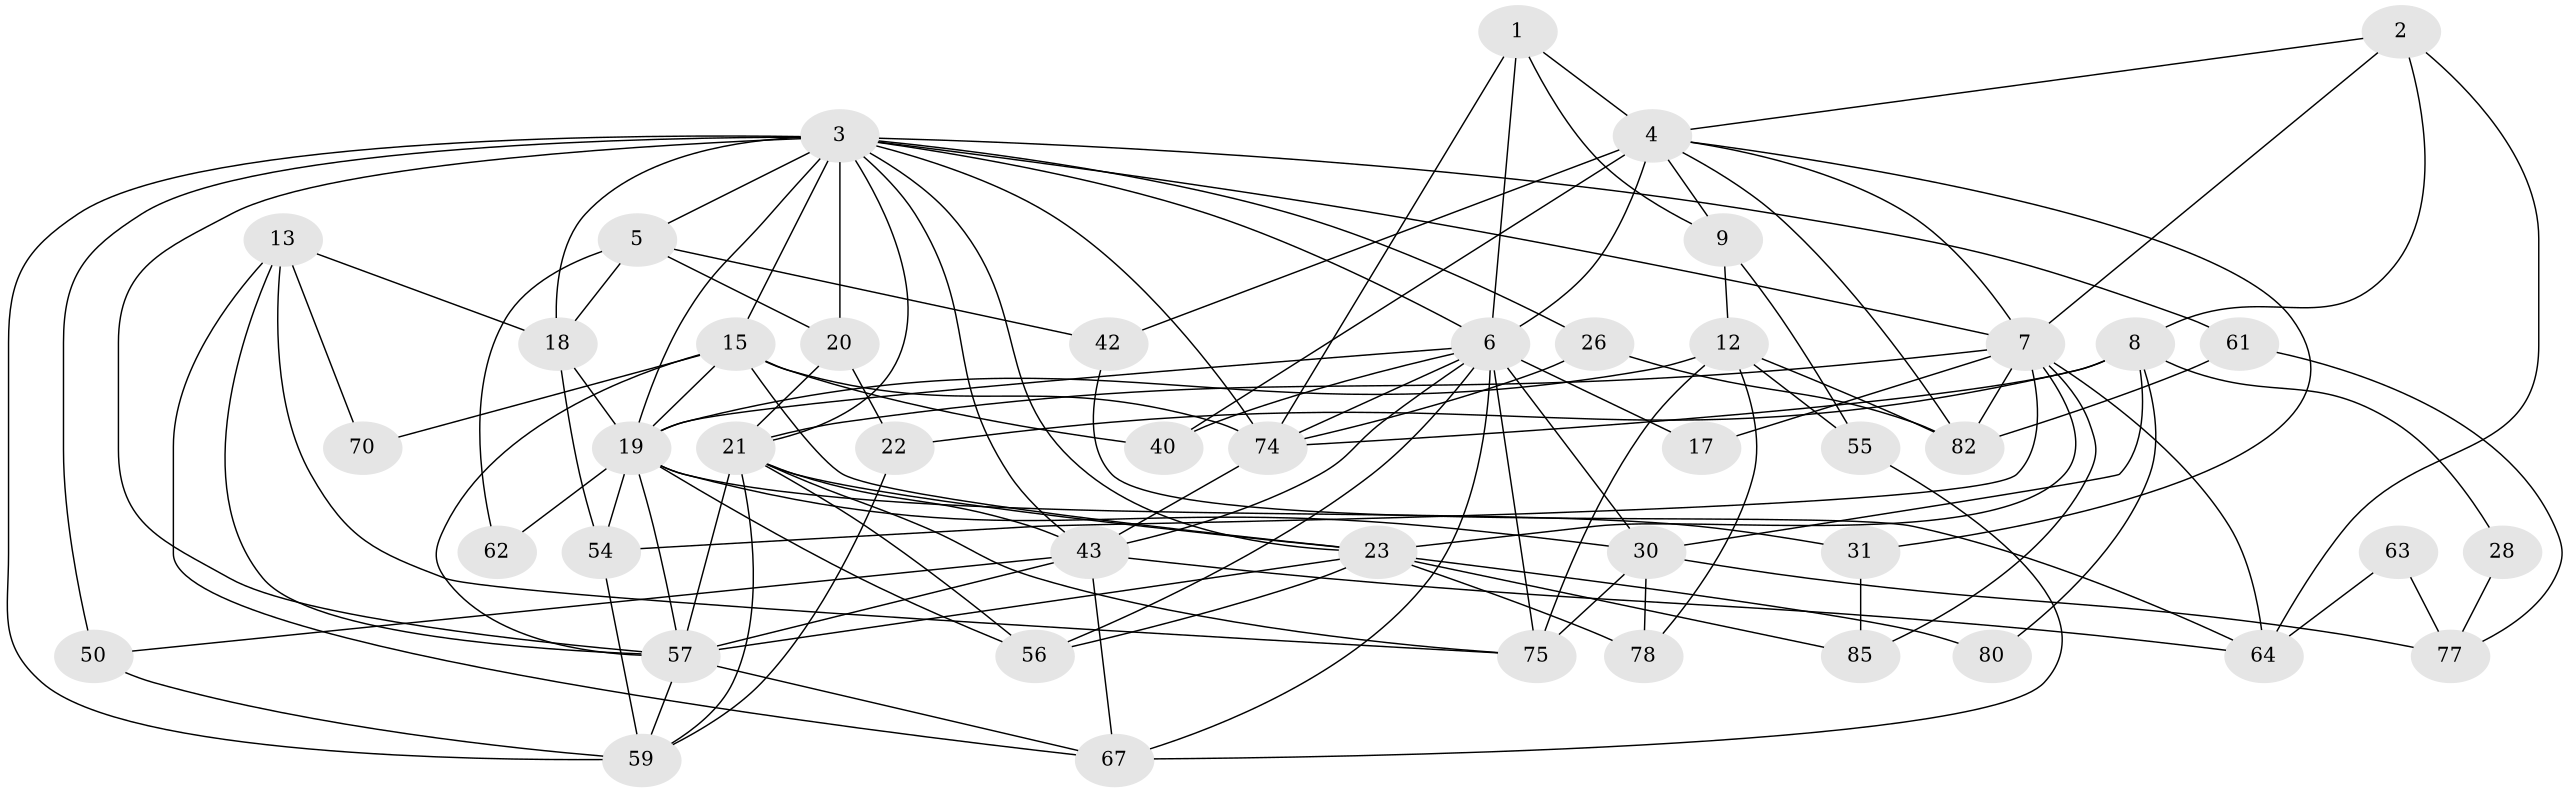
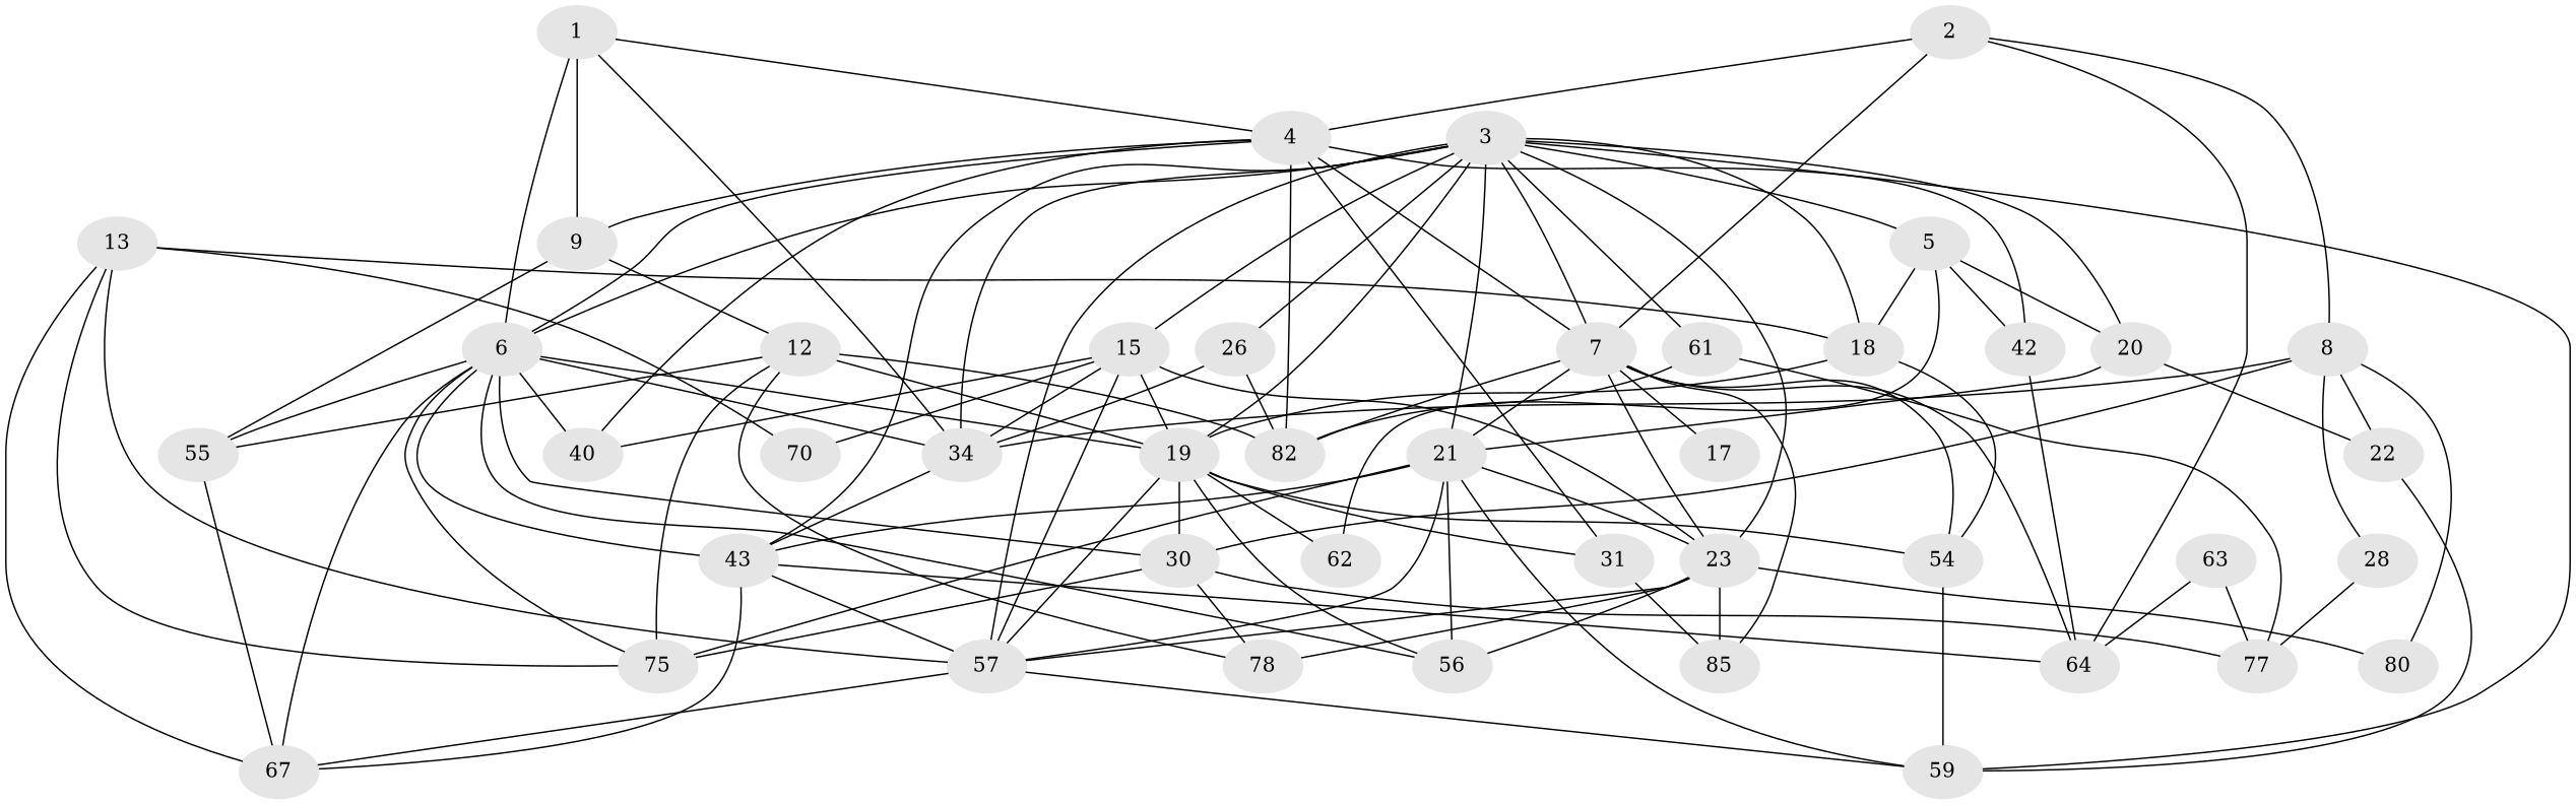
  graph {
    node [color=gray90 style=filled]
    1 [super="+35"]
    4 [super="+60+33+73+16"]
    6 [super="+14+24+71"]
    9 [super="+45"]
-   34 [super="+91" label=74]
+   34 [super="+91"]
    7 [super="+41+51+86"]
    31
    40
    42
    82 [super="+90"]
    19 [super="+29+37+49"]
    43 [super="+52"]
    17
    30 [super="+32+47"]
    56 [super="+89"]
    67 [super="+84"]
    75
    12 [super="+46"]
    55
    2
    8 [super="+25"]
    64 [super="+69"]
    21 [super="+26"]
    23 [super="+39+88"]
    54
    85
    28
    80
    22
    3 [super="+10+38+11+81"]
    5 [super="+72+79"]
    15 [super="+48"]
    18
    20 [super="+66"]
    n35 [label=26]
-   50
    57 [super="+92"]
    59
    61 [super="+83"]
    62
    70
    78
    77
    13 [super="+65"]
    63
    1 -- 4
    1 -- 6 [weight=2]
    1 -- 9
    1 -- 34
    4 -- 6 [weight=2]
    4 -- 9
    4 -- 7
    4 -- 31
    4 -- 40
    4 -- 42 [weight=2]
    4 -- 82
    6 -- 34
    6 -- 40
    6 -- 19
    6 -- 43
-   6 -- 17
+   6 -- 55
    6 -- 30 [weight=2]
    6 -- 56
    6 -- 67
    6 -- 75
    9 -- 12
    9 -- 55
    34 -- 43
    7 -- 82
    7 -- 17
    7 -- 64
    7 -- 21
    7 -- 23
    7 -- 54
    7 -- 85
    31 -- 85
    42 -- 64
    19 -- 31 [weight=2]
    19 -- 30
    19 -- 56
    19 -- 54 [weight=2]
    19 -- 57
    19 -- 62 [weight=2]
    43 -- 67
    43 -- 64
-   43 -- 50
    43 -- 57
    30 -- 75
    30 -- 78
    30 -- 77
    12 -- 82
    12 -- 19
    12 -- 75
    12 -- 55
    12 -- 78
    55 -- 67
    2 -- 4
    2 -- 7
    2 -- 8
    2 -- 64
    8 -- 34
    8 -- 30
    8 -- 28
    8 -- 80
    8 -- 22
    21 -- 43
    21 -- 56 [weight=2]
    21 -- 75
    21 -- 23
    21 -- 57
    21 -- 59
    23 -- 56
    23 -- 85
    23 -- 80
    23 -- 57
    23 -- 78 [weight=2]
    54 -- 59
    28 -- 77
    22 -- 59
    3 -- 6
    3 -- 34
    3 -- 7
    3 -- 19
    3 -- 43 [weight=2]
    3 -- 21
    3 -- 23
    3 -- 5 [weight=2]
    3 -- 15 [weight=2]
    3 -- 18
    3 -- 20
    3 -- n35
-   3 -- 50
    3 -- 57
    3 -- 59
    3 -- 61
    5 -- 42
    5 -- 18
    5 -- 20
    5 -- 62
    15 -- 34
    15 -- 40
    15 -- 19
    15 -- 23
    15 -- 57
    15 -- 70
    18 -- 19
    18 -- 54
    20 -- 21
    20 -- 22
    n35 -- 34
    n35 -- 82
-   50 -- 59
    57 -- 67
    57 -- 59
    61 -- 82
    61 -- 77
    13 -- 67
    13 -- 75
    13 -- 18
    13 -- 57
    13 -- 70
    63 -- 64
    63 -- 77
  }
